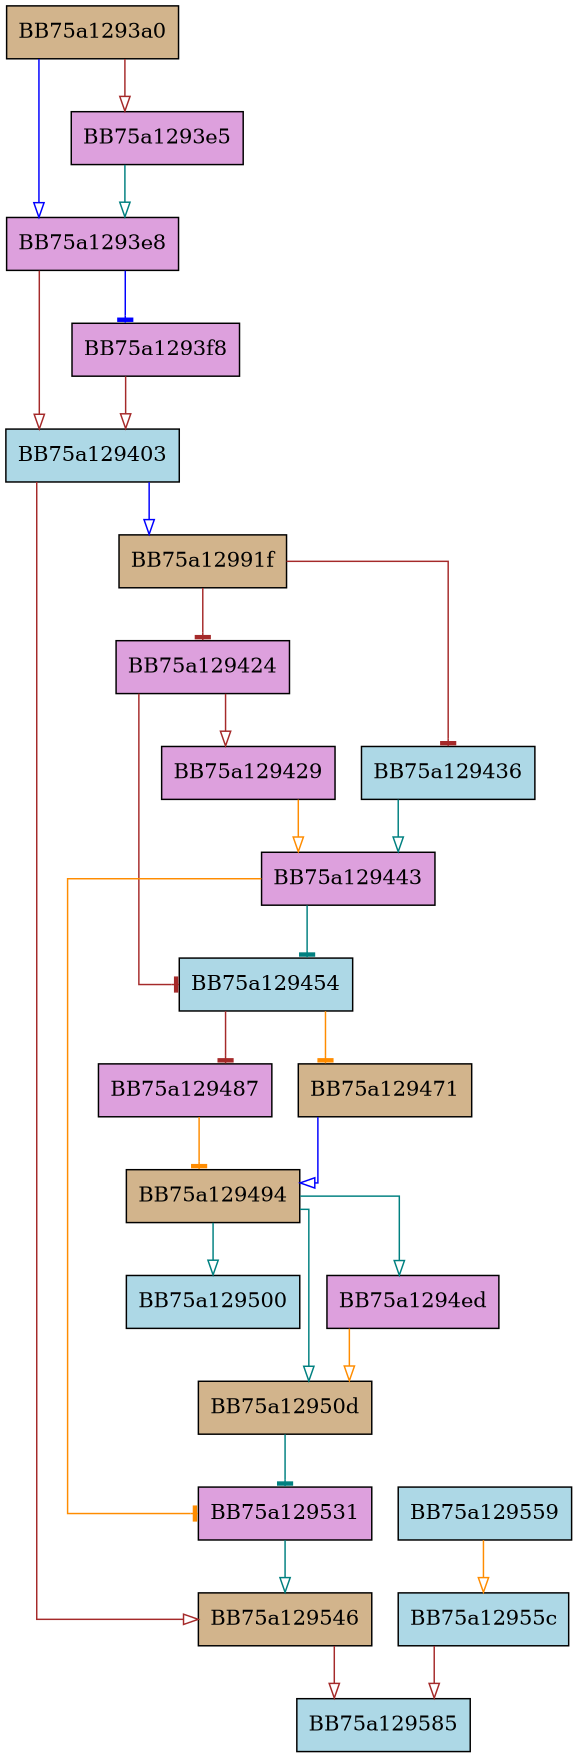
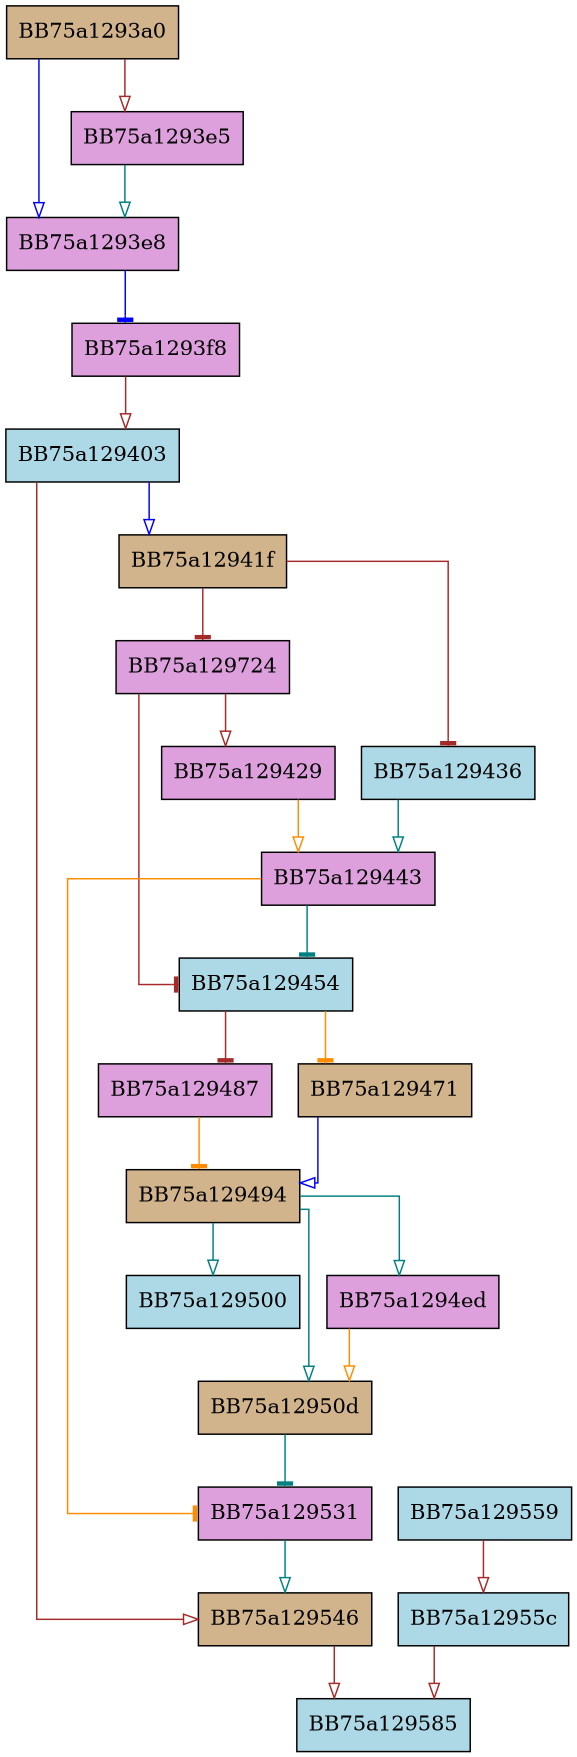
  digraph {
    splines=ortho
    node [fillcolor=plum shape=box style=filled]
    edge [arrowhead=onormal color=brown]
    BB75a1293a0 [fillcolor=tan]
    BB75a1293e8
    BB75a1293e5
    BB75a129403 [fillcolor=lightblue]
    BB75a1293f8
    BB75a129546 [fillcolor=tan]
-   BB75a12941f [fillcolor=tan label=BB75a12991f]
+   BB75a12941f [fillcolor=tan]
    BB75a129585 [fillcolor=lightblue]
    BB75a129436 [fillcolor=lightblue]
-   BB75a129424
+   BB75a129424 [label=BB75a129724]
    BB75a129443
    BB75a129429
    BB75a129454 [fillcolor=lightblue]
    BB75a129531
    BB75a129487
    n16 [fillcolor=tan label=BB75a129471]
    BB75a129494 [fillcolor=tan]
    BB75a129500 [fillcolor=lightblue]
    BB75a1294ed
    BB75a12950d [fillcolor=tan]
    BB75a12955c [fillcolor=lightblue]
    BB75a129559 [fillcolor=lightblue]
    BB75a1293a0 -> BB75a1293e8 [color=blue]
    BB75a1293a0 -> BB75a1293e5
-   BB75a1293e8 -> BB75a129403
    BB75a1293e8 -> BB75a1293f8 [arrowhead=tee color=blue]
    BB75a1293e5 -> BB75a1293e8 [color=teal]
    BB75a129403 -> BB75a129546
    BB75a129403 -> BB75a12941f [color=blue]
    BB75a1293f8 -> BB75a129403
    BB75a129546 -> BB75a129585
    BB75a12941f -> BB75a129436 [arrowhead=tee]
    BB75a12941f -> BB75a129424 [arrowhead=tee]
    BB75a129436 -> BB75a129443 [color=teal]
    BB75a129424 -> BB75a129429
    BB75a129424 -> BB75a129454 [arrowhead=tee]
    BB75a129443 -> BB75a129454 [arrowhead=tee color=teal]
    BB75a129443 -> BB75a129531 [arrowhead=tee color=darkorange]
    BB75a129429 -> BB75a129443 [color=darkorange]
    BB75a129454 -> BB75a129487 [arrowhead=tee]
    BB75a129454 -> n16 [arrowhead=tee color=darkorange]
    BB75a129531 -> BB75a129546 [color=teal]
    BB75a129487 -> BB75a129494 [arrowhead=tee color=darkorange]
    n16 -> BB75a129494 [color=blue]
    BB75a129494 -> BB75a129500 [color=teal]
    BB75a129494 -> BB75a1294ed [color=teal]
    BB75a129494 -> BB75a12950d [color=teal]
    BB75a1294ed -> BB75a12950d [color=darkorange]
    BB75a12950d -> BB75a129531 [arrowhead=tee color=teal]
    BB75a12955c -> BB75a129585
-   BB75a129559 -> BB75a12955c [color=darkorange]
+   BB75a129559 -> BB75a12955c
  }
